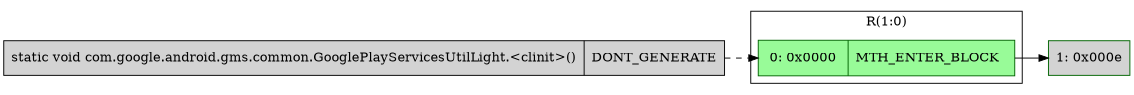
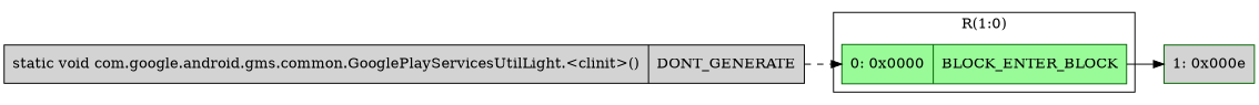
  digraph {
    rankdir=LR
    node [color=darkgreen shape=record style=filled fillcolor=lightgrey]
-   n1 [label="{0\:\ 0x0000|MTH_ENTER_BLOCK\l}" fillcolor=palegreen]
+   n1 [label="{0\:\ 0x0000|BLOCK_ENTER_BLOCK\l}" fillcolor=palegreen]
    n2 [label="{1\:\ 0x000e}"]
    n3 [label="{static void com.google.android.gms.common.GooglePlayServicesUtilLight.\<clinit\>()  | DONT_GENERATE\l}" color=black]
    subgraph cluster_1 {
      label="R(1:0)"
      n1
    }
    n1 -> n2 [style=solid]
    n3 -> n1 [style=dashed]
  }
